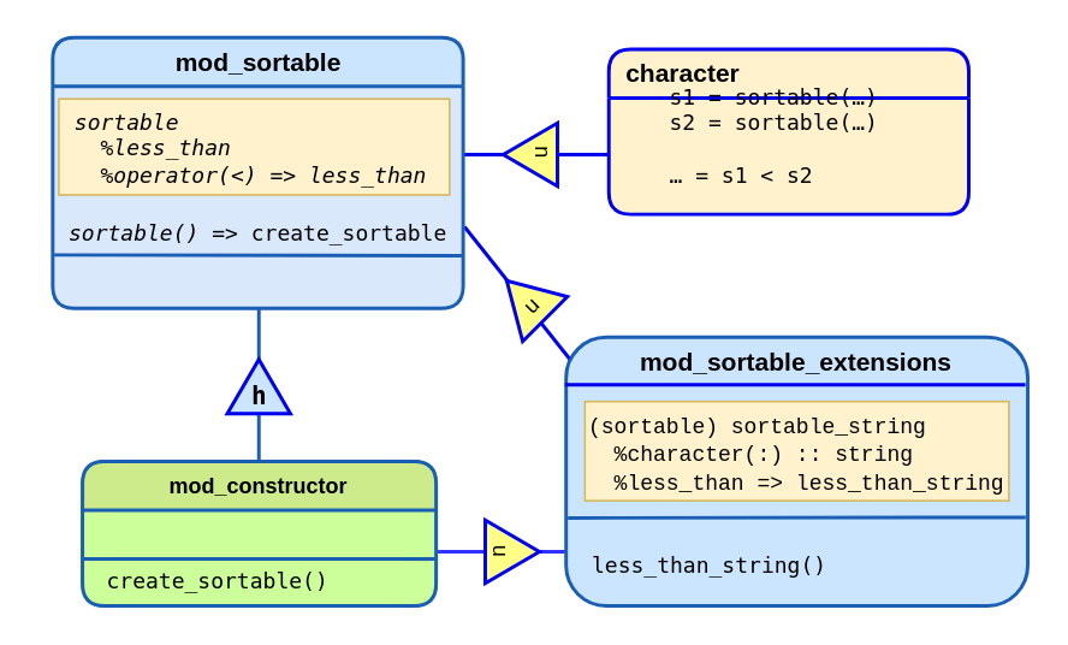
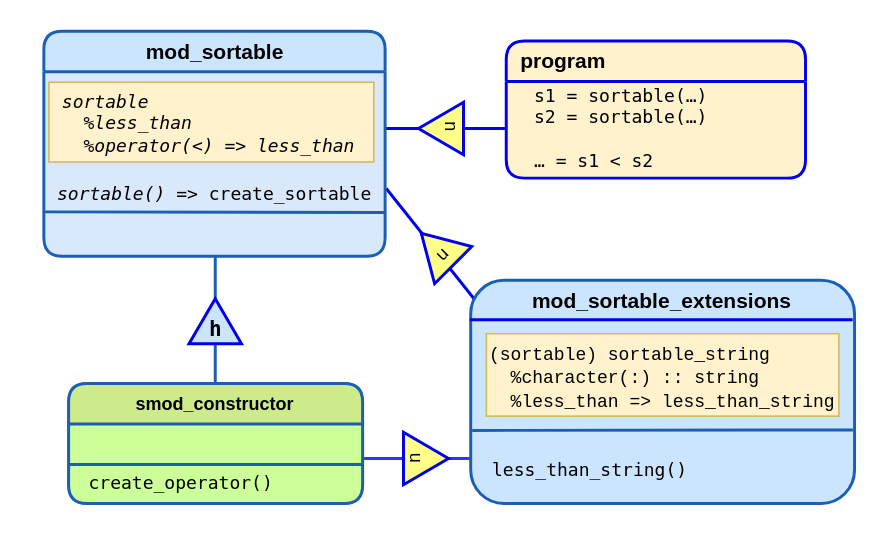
  <mxCell id="0" />
  <mxCell id="1" parent="0" />
  <mxCell id="2" value="" style="endArrow=none;html=1;rounded=0;endFill=0;strokeWidth=1.968;strokeColor=#0000ee;exitX=0.034;exitY=0.139;exitDx=0;exitDy=0;exitPerimeter=0;" parent="1" source="10" edge="1"><mxGeometry width="50" height="50" relative="1" as="geometry"><mxPoint x="347" y="215" as="sourcePoint" /><mxPoint x="257" y="125" as="targetPoint" /></mxGeometry></mxCell>
  <mxCell id="3" value="" style="endArrow=none;html=1;rounded=0;strokeWidth=1.968;endFill=0;strokeColor=#0000ee;" parent="1" edge="1"><mxGeometry width="50" height="50" relative="1" as="geometry"><mxPoint x="337" y="85" as="sourcePoint" /><mxPoint x="254" y="85" as="targetPoint" /></mxGeometry></mxCell>
  <mxCell id="4" value="" style="endArrow=none;html=1;rounded=0;endFill=0;strokeWidth=1.968;strokeColor=#3333ff;" parent="1" edge="1"><mxGeometry width="50" height="50" relative="1" as="geometry"><mxPoint x="237" y="305" as="sourcePoint" /><mxPoint x="337" y="305" as="targetPoint" /></mxGeometry></mxCell>
  <mxCell id="5" value="" style="endArrow=none;html=1;rounded=0;endFill=0;strokeWidth=1.968;strokeColor=#1a5fb4;" parent="1" edge="1"><mxGeometry width="50" height="50" relative="1" as="geometry"><mxPoint x="143" y="254" as="sourcePoint" /><mxPoint x="143" y="165" as="targetPoint" /></mxGeometry></mxCell>
  <mxCell id="6" value="" style="group" parent="1" vertex="1" connectable="0"><mxGeometry x="337" y="25" width="199.5" height="110" as="geometry" /></mxCell>
- <mxCell id="7" value="&lt;div style=&quot;font-size: 14px;&quot; align=&quot;left&quot;&gt;&lt;pre style=&quot;&quot;&gt;&lt;font face=&quot;Helvetica&quot;&gt;&amp;nbsp;&amp;nbsp;&lt;font style=&quot;font-size: 14px;&quot;&gt;character&lt;/font&gt;&lt;/font&gt;&lt;/pre&gt;&lt;/div&gt;" style="swimlane;whiteSpace=wrap;html=1;rounded=1;strokeColor=#0000ee;fillColor=#fff2cc;swimlaneFillColor=#fff2cc;startSize=27;strokeWidth=1.968;align=left;" parent="6" vertex="1"><mxGeometry y="1.692" width="199.5" height="91.385" as="geometry" /></mxCell>
- <mxCell id="8" value="&lt;blockquote style=&quot;margin: 1px 0px 0px;&quot;&gt;&lt;div&gt;&lt;pre style=&quot;margin-top: 0px; padding-bottom: 0px; padding-left: 0px;&quot;&gt;s1 = sortable(…)&lt;br&gt;s2 = sortable(…)&lt;br&gt;&lt;br&gt;… = s1 &amp;lt; s2&lt;/pre&gt;&lt;/div&gt;&lt;/blockquote&gt;&lt;p&gt;&lt;/p&gt;" style="text;html=1;whiteSpace=wrap;overflow=hidden;rounded=0;" parent="7" vertex="1"><mxGeometry x="31.64" y="12.69" width="135.84" height="67.31" as="geometry" /></mxCell>
+ <mxCell id="7" value="&lt;div style=&quot;font-size: 14px;&quot; align=&quot;left&quot;&gt;&lt;pre style=&quot;&quot;&gt;&lt;font face=&quot;Helvetica&quot;&gt;&amp;nbsp;&amp;nbsp;&lt;font style=&quot;font-size: 14px;&quot;&gt;program&lt;/font&gt;&lt;/font&gt;&lt;/pre&gt;&lt;/div&gt;" style="swimlane;whiteSpace=wrap;html=1;rounded=1;strokeColor=#0000ee;fillColor=#fff2cc;swimlaneFillColor=#fff2cc;startSize=27;strokeWidth=1.968;align=left;" parent="6" vertex="1"><mxGeometry y="1.692" width="199.5" height="91.385" as="geometry" /></mxCell>
+ <mxCell id="8" value="&lt;blockquote style=&quot;margin: 1px 0px 0px;&quot;&gt;&lt;div&gt;&lt;pre style=&quot;margin-top: 0px; padding-bottom: 0px; padding-left: 0px;&quot;&gt;s1 = sortable(…)&lt;br&gt;s2 = sortable(…)&lt;br&gt;&lt;br&gt;… = s1 &amp;lt; s2&lt;/pre&gt;&lt;/div&gt;&lt;/blockquote&gt;&lt;p&gt;&lt;/p&gt;" style="text;html=1;whiteSpace=wrap;overflow=hidden;rounded=0;" parent="7" vertex="1"><mxGeometry x="16.64" y="22.69" width="135.84" height="67.31" as="geometry" /></mxCell>
  <mxCell id="9" value="" style="group;fillColor=#cce5ff;strokeColor=#1a5fb4;rounded=1;strokeWidth=1.968;rotation=0;" parent="1" vertex="1" connectable="0"><mxGeometry x="313.3" y="186.23" width="255.9" height="148.77" as="geometry" /></mxCell>
  <mxCell id="10" value="&lt;pre&gt;&lt;b&gt;&lt;font face=&quot;Helvetica&quot; style=&quot;font-size: 14px;&quot;&gt;mod_sortable_extensions&lt;/font&gt;&lt;/b&gt;&lt;/pre&gt;" style="swimlane;whiteSpace=wrap;html=1;rounded=1;strokeColor=none;fillColor=none;swimlaneFillColor=none;startSize=27;strokeWidth=1.968;" parent="9" vertex="1"><mxGeometry width="255.9" height="146.91" as="geometry" /></mxCell>
  <mxCell id="11" value="&lt;div align=&quot;left&quot;&gt;&lt;pre style=&quot;margin-top: 0px; margin-bottom: 0px; margin-left: 0px;&quot;&gt;&lt;font face=&quot;Courier New&quot;&gt;(sortable) sortable_string&lt;br&gt;  %character(:) :: string&lt;br&gt;  %less_than =&amp;gt; less_than_string&lt;/font&gt;&lt;font face=&quot;Helvetica&quot;&gt;&lt;br&gt;&lt;/font&gt;&lt;/pre&gt;&lt;/div&gt;" style="text;html=1;whiteSpace=wrap;overflow=hidden;rounded=0;fillColor=#fff2cc;strokeColor=#d6b656;rotation=0;" parent="10" vertex="1"><mxGeometry x="10.45" y="35.54" width="235" height="55" as="geometry" /></mxCell>
  <mxCell id="12" value="&lt;pre style=&quot;margin-top: 0px; margin-bottom: 0px;&quot;&gt;less_than_string()&lt;/pre&gt;" style="text;html=1;whiteSpace=wrap;overflow=hidden;rounded=0;" parent="10" vertex="1"><mxGeometry x="12.5" y="112.577" width="133.94" height="18.299" as="geometry" /></mxCell>
  <mxCell id="13" value="" style="endArrow=none;html=1;rounded=0;strokeColor=#1a5fb4;strokeWidth=1.968;" parent="9" edge="1"><mxGeometry width="50" height="50" relative="1" as="geometry"><mxPoint x="254.75" y="99.77" as="sourcePoint" /><mxPoint x="1" y="100.051" as="targetPoint" /></mxGeometry></mxCell>
  <mxCell id="14" value="" style="group;fillColor=#99FF99;strokeColor=#82b366;strokeWidth=1.968;rounded=1;fillStyle=solid;" parent="1" vertex="1" connectable="0"><mxGeometry x="45.243" y="255" width="196" height="80" as="geometry" /></mxCell>
- <mxCell id="15" value="mod_constructor" style="swimlane;whiteSpace=wrap;html=1;rounded=1;strokeColor=#1a5fb4;fillColor=#cdeb8b;swimlaneFillColor=#CCFF99;startSize=27;strokeWidth=1.968;" parent="14" vertex="1"><mxGeometry width="196" height="80" as="geometry" /></mxCell>
- <mxCell id="16" value="&lt;pre style=&quot;margin-top: 0px;&quot;&gt;create_sortable()&lt;/pre&gt;" style="text;html=1;whiteSpace=wrap;overflow=hidden;rounded=0;" parent="15" vertex="1"><mxGeometry x="11.96" y="53.32" width="158.04" height="24.68" as="geometry" /></mxCell>
+ <mxCell id="15" value="smod_constructor" style="swimlane;whiteSpace=wrap;html=1;rounded=1;strokeColor=#1a5fb4;fillColor=#cdeb8b;swimlaneFillColor=#CCFF99;startSize=27;strokeWidth=1.968;" parent="14" vertex="1"><mxGeometry width="196" height="80" as="geometry" /></mxCell>
+ <mxCell id="16" value="&lt;pre style=&quot;margin-top: 0px;&quot;&gt;create_operator()&lt;/pre&gt;" style="text;html=1;whiteSpace=wrap;overflow=hidden;rounded=0;" parent="15" vertex="1"><mxGeometry x="11.96" y="53.32" width="158.04" height="24.68" as="geometry" /></mxCell>
  <mxCell id="17" value="" style="line;strokeWidth=1.968;fillColor=none;align=left;verticalAlign=middle;spacingTop=-1;spacingLeft=3;spacingRight=3;rotatable=0;labelPosition=right;points=[];portConstraint=eastwest;strokeColor=inherit;" parent="15" vertex="1"><mxGeometry y="50" width="196" height="8" as="geometry" /></mxCell>
  <mxCell id="18" value="" style="group;movable=1;resizable=1;rotatable=1;deletable=1;editable=1;locked=0;connectable=1;fillColor=none;strokeColor=none;rounded=0;" parent="1" vertex="1" connectable="0"><mxGeometry x="20.243" y="35" width="236" height="140" as="geometry" /></mxCell>
  <mxCell id="19" value="&lt;pre&gt;&lt;b&gt;&lt;font face=&quot;Helvetica&quot; style=&quot;font-size: 14px;&quot;&gt;mod_sortable&lt;/font&gt;&lt;/b&gt;&lt;/pre&gt;" style="swimlane;whiteSpace=wrap;html=1;rounded=1;strokeColor=#1a5fb4;fillColor=#cce5ff;swimlaneFillColor=#DAE8FC;startSize=27;strokeWidth=1.968;rotation=0;" parent="18" vertex="1"><mxGeometry x="8.486" y="-14.86" width="227.514" height="150" as="geometry" /></mxCell>
  <mxCell id="20" value="&lt;pre style=&quot;margin-top: 0px; margin-bottom: 1px; margin-left: 0px;&quot;&gt;&lt;i&gt;&amp;nbsp;sortable&lt;br&gt;   %less_than&lt;br&gt;   %operator(&amp;lt;) =&amp;gt; less_than &lt;br&gt;&lt;/i&gt;&lt;/pre&gt;" style="text;html=1;whiteSpace=wrap;overflow=hidden;rounded=0;fillColor=#fff2cc;strokeColor=#d6b656;" parent="19" vertex="1"><mxGeometry x="3.39" y="34.01" width="216.61" height="53.16" as="geometry" /></mxCell>
  <mxCell id="21" value="&lt;pre style=&quot;margin-top: 0px;&quot;&gt;&lt;i&gt;sortable()&lt;/i&gt; =&amp;gt; create_sortable&lt;/pre&gt;" style="text;html=1;whiteSpace=wrap;overflow=hidden;rounded=0;" parent="19" vertex="1"><mxGeometry x="7.254" y="95.18" width="216.53" height="19.68" as="geometry" /></mxCell>
  <mxCell id="22" value="" style="endArrow=none;html=1;rounded=0;strokeColor=#1a5fb4;strokeWidth=1.968;" parent="18" edge="1"><mxGeometry width="50" height="50" relative="1" as="geometry"><mxPoint x="236" y="106" as="sourcePoint" /><mxPoint x="9.338" y="105.582" as="targetPoint" /></mxGeometry></mxCell>
  <mxCell id="23" value="" style="group" parent="1" vertex="1" connectable="0"><mxGeometry x="125.5" y="198.5" width="35" height="30" as="geometry" /></mxCell>
  <mxCell id="24" value="" style="triangle;whiteSpace=wrap;html=1;rotation=270;fillColor=#cce5ff;strokeColor=#0000ee;strokeWidth=1.968;" parent="23" vertex="1"><mxGeometry x="2.5" y="-2.5" width="30" height="35" as="geometry" /></mxCell>
  <mxCell id="25" value="&lt;pre&gt;&lt;b&gt;&lt;font style=&quot;font-size: 14px;&quot;&gt;h&lt;/font&gt;&lt;/b&gt;&lt;/pre&gt;" style="text;html=1;align=center;verticalAlign=middle;whiteSpace=wrap;rounded=0;fillColor=#cce5ff;strokeColor=none;" parent="23" vertex="1"><mxGeometry x="12" y="15.5" width="11" height="10" as="geometry" /></mxCell>
  <mxCell id="26" value="" style="line;strokeWidth=1.968;fillColor=#0050ef;align=left;verticalAlign=middle;spacingTop=-1;spacingLeft=3;spacingRight=3;rotatable=0;labelPosition=right;points=[];portConstraint=eastwest;strokeColor=#0000ee;fontColor=#ffffff;rotation=0;" parent="1" vertex="1"><mxGeometry x="312.7" y="208.5" width="255.22" height="8" as="geometry" /></mxCell>
  <mxCell id="27" value="" style="group;rotation=0;" parent="1" vertex="1" connectable="0"><mxGeometry x="275.5" y="69.5" width="35" height="30" as="geometry" /></mxCell>
  <mxCell id="28" value="" style="triangle;whiteSpace=wrap;html=1;rotation=180;fillColor=#ffff88;strokeColor=#0000ee;strokeWidth=1.968;" parent="27" vertex="1"><mxGeometry x="3" y="-2" width="30" height="35" as="geometry" /></mxCell>
  <mxCell id="29" value="u" style="text;html=1;align=center;verticalAlign=middle;whiteSpace=wrap;rounded=0;fillColor=#ffff88;strokeColor=none;rotation=-90;" parent="27" vertex="1"><mxGeometry x="18" y="10" width="11" height="10" as="geometry" /></mxCell>
  <mxCell id="30" value="" style="group;rotation=-180;" parent="1" vertex="1" connectable="0"><mxGeometry x="265.5" y="289.5" width="35" height="30" as="geometry" /></mxCell>
  <mxCell id="31" value="" style="triangle;whiteSpace=wrap;html=1;rotation=0;fillColor=#ffff88;strokeColor=#0000ee;strokeWidth=1.968;" parent="30" vertex="1"><mxGeometry x="3" y="-2" width="30" height="35" as="geometry" /></mxCell>
  <mxCell id="32" value="u" style="text;html=1;align=center;verticalAlign=middle;whiteSpace=wrap;rounded=0;fillColor=#ffff88;strokeColor=none;rotation=-270;" parent="30" vertex="1"><mxGeometry x="7" y="10" width="11" height="10" as="geometry" /></mxCell>
  <mxCell id="33" value="" style="group;rotation=-45;" parent="1" vertex="1" connectable="0"><mxGeometry x="273" y="150" width="35" height="30" as="geometry" /></mxCell>
  <mxCell id="34" value="" style="triangle;whiteSpace=wrap;html=1;rotation=225;fillColor=#ffff88;strokeColor=#0000ee;strokeWidth=1.968;" parent="33" vertex="1"><mxGeometry x="3" y="-2" width="30" height="35" as="geometry" /></mxCell>
  <mxCell id="35" value="u" style="text;html=1;align=center;verticalAlign=middle;whiteSpace=wrap;rounded=0;fillColor=#ffff88;strokeColor=none;rotation=-45;" parent="33" vertex="1"><mxGeometry x="16" y="14" width="11" height="10" as="geometry" /></mxCell>
